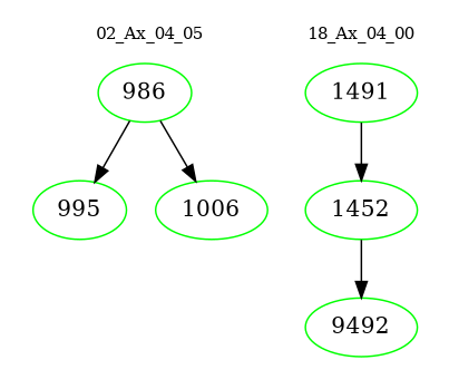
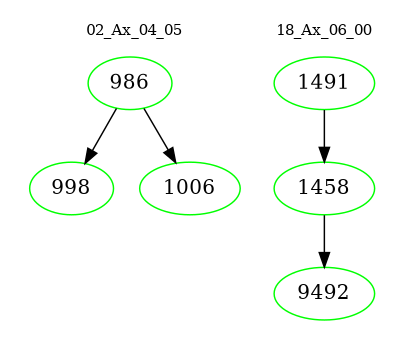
  digraph {
    node [color=green]
    edge [color=black]
-   n1 [label=995]
+   n1 [label=998]
    n2 [label=986]
    n3 [label=1006]
    n4 [label=1491]
-   n5 [label=1452]
+   n5 [label=1458]
    n6 [label=9492]
    subgraph cluster_1 {
      color=white
      fontsize=10
      label="02_Ax_04_05"
      n1
      n2
      n3
    }
    subgraph cluster_2 {
      color=white
      fontsize=10
-     label="18_Ax_04_00"
+     label="18_Ax_06_00"
      n4
      n5
      n6
    }
    n2 -> n1
    n2 -> n3
    n4 -> n5
    n5 -> n6
  }
